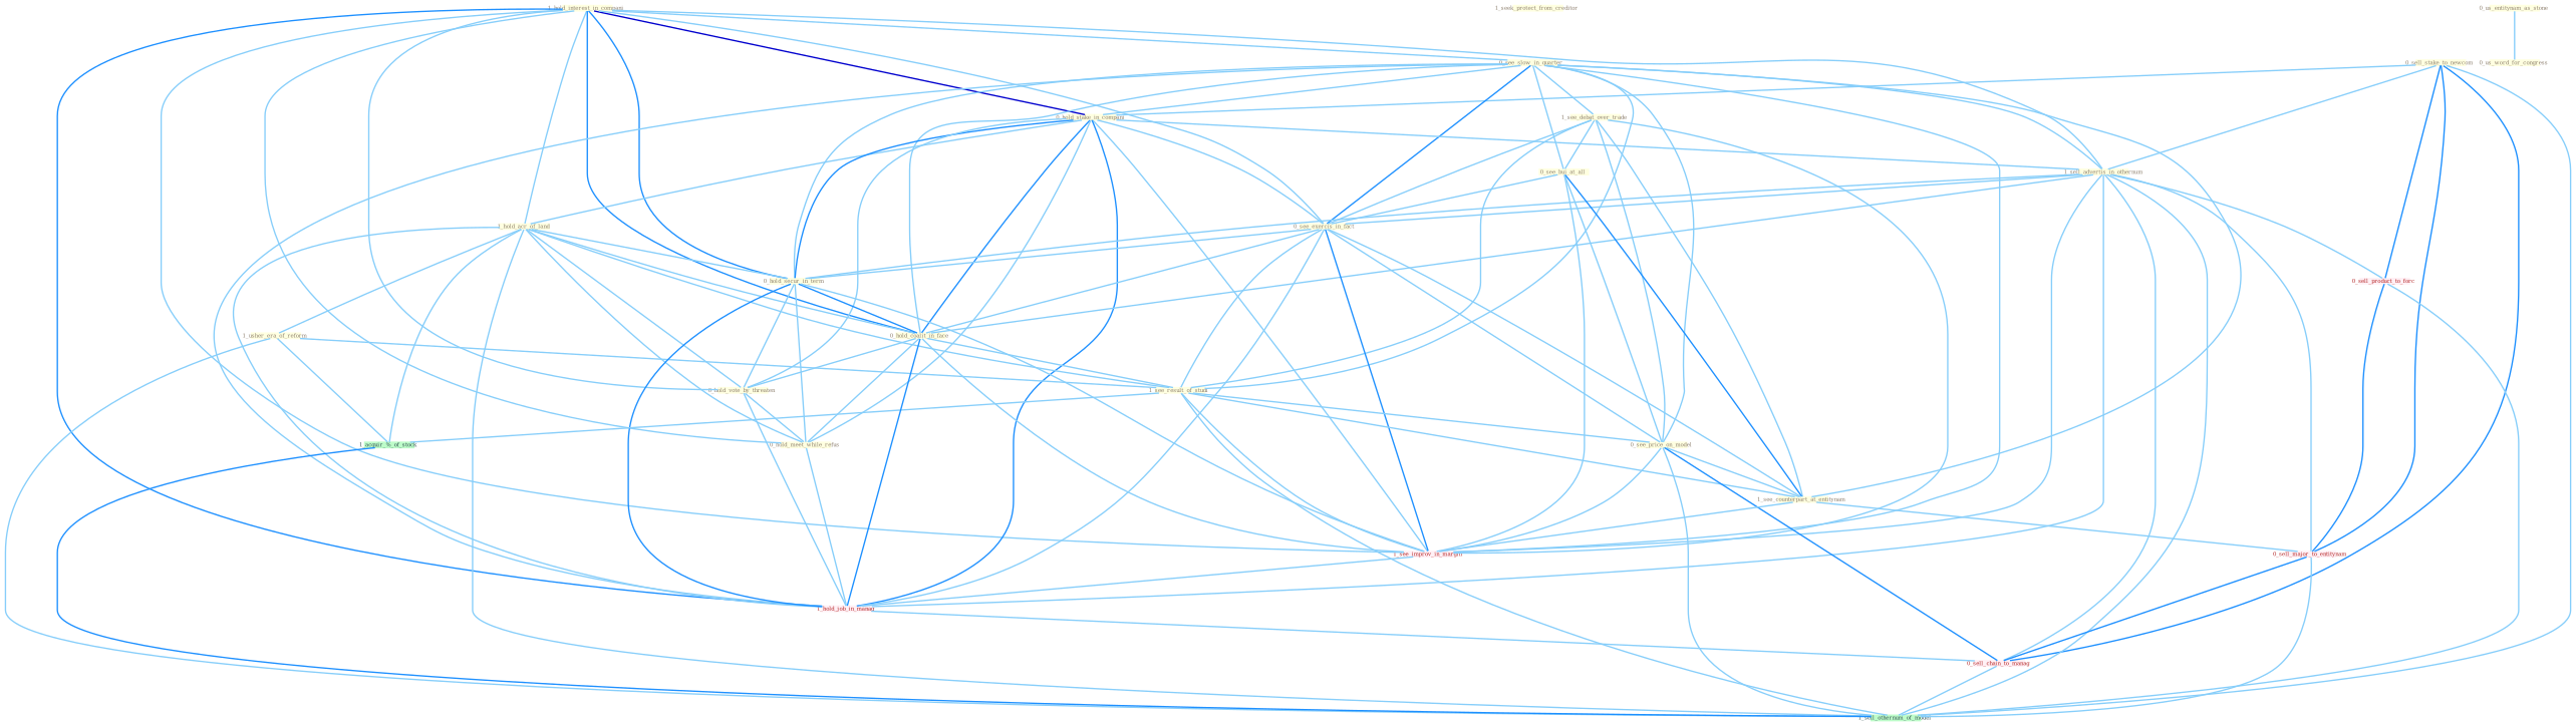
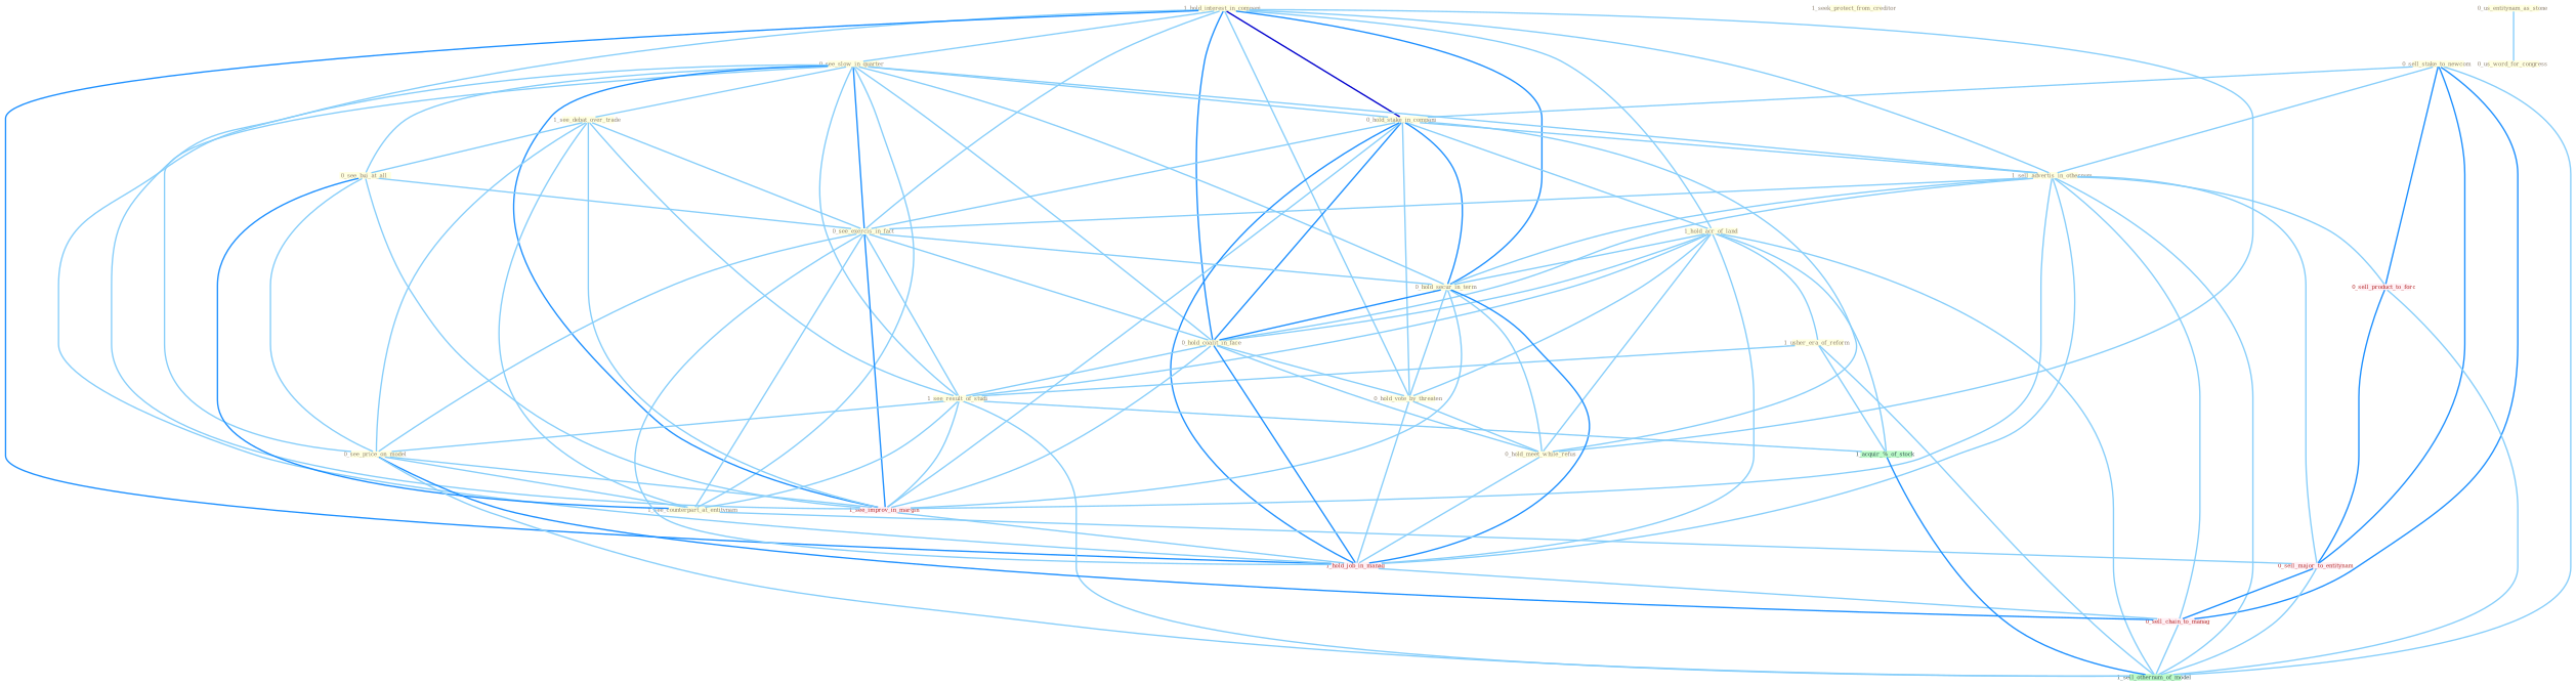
  graph {
    node [color="#ffffe0" fixedsize=true fontcolor="#8b7d6b" fontsize=4 shape=polygon style=filled]
    edge [color="#87cefa" w=1]
    "1_hold_interest_in_compani " [height=.06 width=.5]
    "0_sell_stake_to_newcom " [height=.06 width=.5]
    "0_see_slow_in_quarter " [height=.06 width=.5]
    "1_see_debat_over_trade " [height=.06 width=.5]
    "1_seek_protect_from_creditor " [height=.06 width=.5]
    "0_hold_stake_in_compani " [height=.06 width=.5]
    n7 [height=.06 label="1_sell_advertis_in_othernum" width=.5]
    "1_hold_acr_of_land " [height=.06 width=.5]
    "1_usher_era_of_reform " [height=.06 width=.5]
    "0_see_bui_at_all " [height=.06 width=.5]
    "0_see_exercis_in_fact " [height=.06 width=.5]
    "0_hold_secur_in_term " [height=.06 width=.5]
    "1_see_result_of_studi " [height=.06 width=.5]
    "0_hold_coalit_in_face " [height=.06 width=.5]
    "0_see_price_on_model " [height=.06 width=.5]
    "0_us_entitynam_as_stone " [height=.06 width=.5]
    "0_us_word_for_congress " [height=.06 width=.5]
    "0_hold_vote_by_threaten " [height=.06 width=.5]
    "0_hold_meet_while_refus " [height=.06 width=.5]
    "1_see_counterpart_at_entitynam " [height=.06 width=.5]
    "1_see_improv_in_margin " [color="#fff0f5" fontcolor="#b22222" height=.06 width=.5]
    "1_hold_job_in_manag " [color="#fff0f5" fontcolor="#b22222" height=.06 width=.5]
    "0_sell_product_to_forc " [color="#fff0f5" fontcolor="#b22222" height=.06 width=.5]
    "0_sell_major_to_entitynam " [color="#fff0f5" fontcolor="#b22222" height=.06 width=.5]
    "0_sell_chain_to_manag " [color="#fff0f5" fontcolor="#b22222" height=.06 width=.5]
    "1_sell_othernum_of_model " [color="#BDFCC9" fontcolor="#2f4f4f" height=.06 width=.5]
    "1_acquir_%_of_stock " [color="#BDFCC9" fontcolor="#2f4f4f" height=.06 width=.5]
    subgraph sub_1 {
      "1_hold_interest_in_compani "
      "0_sell_stake_to_newcom "
      "0_see_slow_in_quarter "
      "1_see_debat_over_trade "
      "1_seek_protect_from_creditor "
      "0_hold_stake_in_compani "
      n7
      "1_hold_acr_of_land "
      "1_usher_era_of_reform "
      "0_see_bui_at_all "
      "0_see_exercis_in_fact "
      "0_hold_secur_in_term "
      "1_see_result_of_studi "
      "0_hold_coalit_in_face "
      "0_see_price_on_model "
      "0_us_entitynam_as_stone "
      "0_us_word_for_congress "
      "0_hold_vote_by_threaten "
      "0_hold_meet_while_refus "
      "1_see_counterpart_at_entitynam "
    }
    subgraph sub_2 {
      "1_see_improv_in_margin "
      "1_hold_job_in_manag "
      "0_sell_product_to_forc "
      "0_sell_major_to_entitynam "
      "0_sell_chain_to_manag "
    }
    "1_hold_interest_in_compani " -- "0_see_slow_in_quarter "
    "1_hold_interest_in_compani " -- "0_hold_stake_in_compani " [color="#0000cd" w=3]
    "1_hold_interest_in_compani " -- n7
    "1_hold_interest_in_compani " -- "1_hold_acr_of_land "
    "1_hold_interest_in_compani " -- "0_see_exercis_in_fact "
    "1_hold_interest_in_compani " -- "0_hold_secur_in_term " [color="#1e90ff" w=2]
    "1_hold_interest_in_compani " -- "0_hold_coalit_in_face " [color="#1e90ff" w=2]
    "1_hold_interest_in_compani " -- "0_hold_vote_by_threaten "
    "1_hold_interest_in_compani " -- "0_hold_meet_while_refus "
    "1_hold_interest_in_compani " -- "1_see_improv_in_margin "
    "1_hold_interest_in_compani " -- "1_hold_job_in_manag " [color="#1e90ff" w=2]
    "0_sell_stake_to_newcom " -- "0_hold_stake_in_compani "
    "0_sell_stake_to_newcom " -- n7
    "0_sell_stake_to_newcom " -- "0_sell_product_to_forc " [color="#1e90ff" w=2]
    "0_sell_stake_to_newcom " -- "0_sell_major_to_entitynam " [color="#1e90ff" w=2]
    "0_sell_stake_to_newcom " -- "0_sell_chain_to_manag " [color="#1e90ff" w=2]
    "0_sell_stake_to_newcom " -- "1_sell_othernum_of_model "
    "0_see_slow_in_quarter " -- "1_see_debat_over_trade "
    "0_see_slow_in_quarter " -- "0_hold_stake_in_compani "
    "0_see_slow_in_quarter " -- n7
    "0_see_slow_in_quarter " -- "0_see_bui_at_all "
    "0_see_slow_in_quarter " -- "0_see_exercis_in_fact " [color="#1e90ff" w=2]
    "0_see_slow_in_quarter " -- "0_hold_secur_in_term "
    "0_see_slow_in_quarter " -- "1_see_result_of_studi "
    "0_see_slow_in_quarter " -- "0_hold_coalit_in_face "
    "0_see_slow_in_quarter " -- "0_see_price_on_model "
    "0_see_slow_in_quarter " -- "1_see_counterpart_at_entitynam "
-   "0_see_slow_in_quarter " -- "1_see_improv_in_margin " [w=2]
+   "0_see_slow_in_quarter " -- "1_see_improv_in_margin " [color="#1e90ff" w=2]
    "0_see_slow_in_quarter " -- "1_hold_job_in_manag "
    "1_see_debat_over_trade " -- "0_see_bui_at_all "
    "1_see_debat_over_trade " -- "0_see_exercis_in_fact "
    "1_see_debat_over_trade " -- "1_see_result_of_studi "
    "1_see_debat_over_trade " -- "0_see_price_on_model "
    "1_see_debat_over_trade " -- "1_see_counterpart_at_entitynam "
    "1_see_debat_over_trade " -- "1_see_improv_in_margin "
    "0_hold_stake_in_compani " -- n7
    "0_hold_stake_in_compani " -- "1_hold_acr_of_land "
    "0_hold_stake_in_compani " -- "0_see_exercis_in_fact "
    "0_hold_stake_in_compani " -- "0_hold_secur_in_term " [color="#1e90ff" w=2]
    "0_hold_stake_in_compani " -- "0_hold_coalit_in_face " [color="#1e90ff" w=2]
    "0_hold_stake_in_compani " -- "0_hold_vote_by_threaten "
    "0_hold_stake_in_compani " -- "0_hold_meet_while_refus "
    "0_hold_stake_in_compani " -- "1_see_improv_in_margin "
    "0_hold_stake_in_compani " -- "1_hold_job_in_manag " [color="#1e90ff" w=2]
    n7 -- "0_see_exercis_in_fact "
    n7 -- "0_hold_secur_in_term "
    n7 -- "0_hold_coalit_in_face "
    n7 -- "1_see_improv_in_margin "
    n7 -- "1_hold_job_in_manag "
    n7 -- "0_sell_product_to_forc "
    n7 -- "0_sell_major_to_entitynam "
    n7 -- "0_sell_chain_to_manag "
    n7 -- "1_sell_othernum_of_model "
    "1_hold_acr_of_land " -- "1_usher_era_of_reform "
    "1_hold_acr_of_land " -- "0_hold_secur_in_term "
    "1_hold_acr_of_land " -- "1_see_result_of_studi "
    "1_hold_acr_of_land " -- "0_hold_coalit_in_face "
    "1_hold_acr_of_land " -- "0_hold_vote_by_threaten "
    "1_hold_acr_of_land " -- "0_hold_meet_while_refus "
    "1_hold_acr_of_land " -- "1_hold_job_in_manag "
    "1_hold_acr_of_land " -- "1_sell_othernum_of_model "
    "1_hold_acr_of_land " -- "1_acquir_%_of_stock "
    "1_usher_era_of_reform " -- "1_see_result_of_studi "
    "1_usher_era_of_reform " -- "1_sell_othernum_of_model "
    "1_usher_era_of_reform " -- "1_acquir_%_of_stock "
    "0_see_bui_at_all " -- "0_see_exercis_in_fact "
    "0_see_bui_at_all " -- "0_see_price_on_model "
    "0_see_bui_at_all " -- "1_see_counterpart_at_entitynam " [color="#1e90ff" w=2]
    "0_see_bui_at_all " -- "1_see_improv_in_margin "
    "0_see_exercis_in_fact " -- "0_hold_secur_in_term "
    "0_see_exercis_in_fact " -- "1_see_result_of_studi "
    "0_see_exercis_in_fact " -- "0_hold_coalit_in_face "
    "0_see_exercis_in_fact " -- "0_see_price_on_model "
    "0_see_exercis_in_fact " -- "1_see_counterpart_at_entitynam "
    "0_see_exercis_in_fact " -- "1_see_improv_in_margin " [color="#1e90ff" w=2]
    "0_see_exercis_in_fact " -- "1_hold_job_in_manag "
    "0_hold_secur_in_term " -- "0_hold_coalit_in_face " [color="#1e90ff" w=2]
    "0_hold_secur_in_term " -- "0_hold_vote_by_threaten "
    "0_hold_secur_in_term " -- "0_hold_meet_while_refus "
    "0_hold_secur_in_term " -- "1_see_improv_in_margin "
    "0_hold_secur_in_term " -- "1_hold_job_in_manag " [color="#1e90ff" w=2]
    "1_see_result_of_studi " -- "0_see_price_on_model "
    "1_see_result_of_studi " -- "1_see_counterpart_at_entitynam "
    "1_see_result_of_studi " -- "1_see_improv_in_margin "
    "1_see_result_of_studi " -- "1_sell_othernum_of_model "
    "1_see_result_of_studi " -- "1_acquir_%_of_stock "
    "0_hold_coalit_in_face " -- "1_see_result_of_studi "
    "0_hold_coalit_in_face " -- "0_hold_vote_by_threaten "
    "0_hold_coalit_in_face " -- "0_hold_meet_while_refus "
    "0_hold_coalit_in_face " -- "1_see_improv_in_margin "
    "0_hold_coalit_in_face " -- "1_hold_job_in_manag " [color="#1e90ff" w=2]
    "0_see_price_on_model " -- "1_see_counterpart_at_entitynam "
    "0_see_price_on_model " -- "1_see_improv_in_margin "
    "0_see_price_on_model " -- "0_sell_chain_to_manag " [color="#1e90ff" w=2]
    "0_see_price_on_model " -- "1_sell_othernum_of_model "
    "0_us_entitynam_as_stone " -- "0_us_word_for_congress "
    "0_hold_vote_by_threaten " -- "0_hold_meet_while_refus "
    "0_hold_vote_by_threaten " -- "1_hold_job_in_manag "
    "0_hold_meet_while_refus " -- "1_hold_job_in_manag "
-   "1_see_counterpart_at_entitynam " -- "1_see_improv_in_margin "
    "1_see_counterpart_at_entitynam " -- "0_sell_major_to_entitynam "
    "1_see_improv_in_margin " -- "1_hold_job_in_manag "
    "1_hold_job_in_manag " -- "0_sell_chain_to_manag "
    "0_sell_product_to_forc " -- "0_sell_major_to_entitynam " [color="#1e90ff" w=2]
    "0_sell_product_to_forc " -- "1_sell_othernum_of_model "
    "0_sell_major_to_entitynam " -- "0_sell_chain_to_manag " [color="#1e90ff" w=2]
    "0_sell_major_to_entitynam " -- "1_sell_othernum_of_model "
    "0_sell_chain_to_manag " -- "1_sell_othernum_of_model "
    "1_acquir_%_of_stock " -- "1_sell_othernum_of_model " [color="#1e90ff"]
  }
